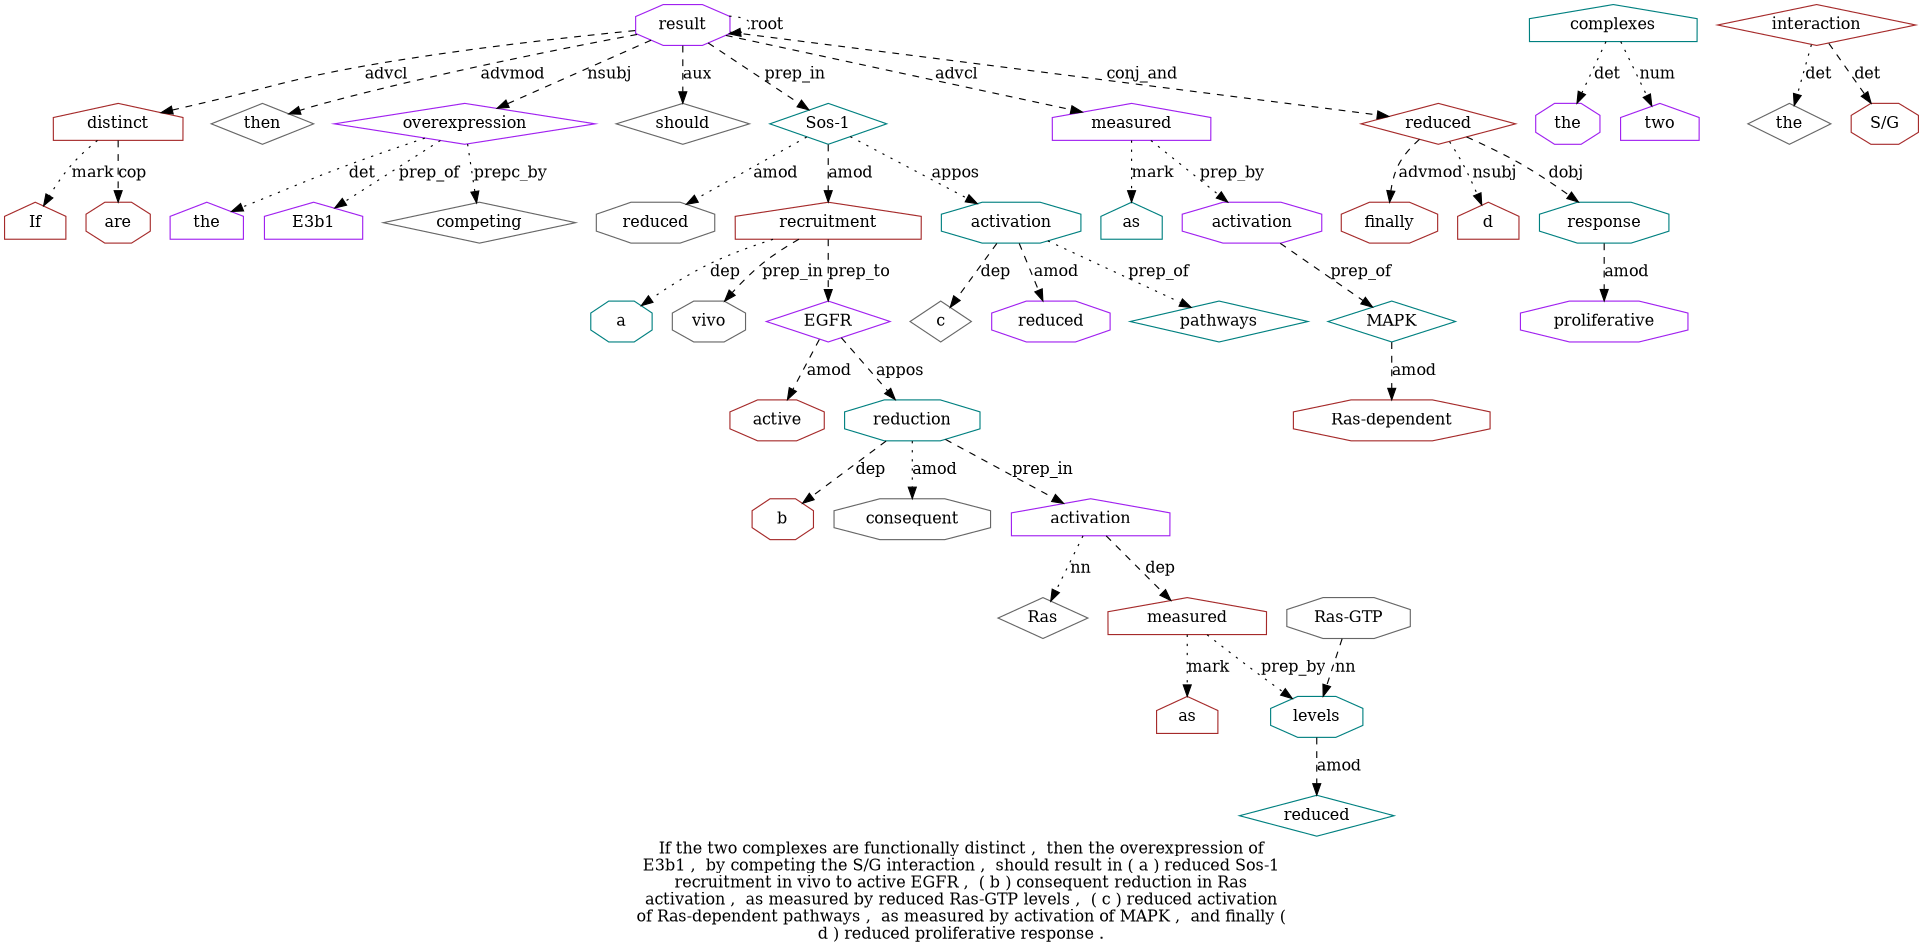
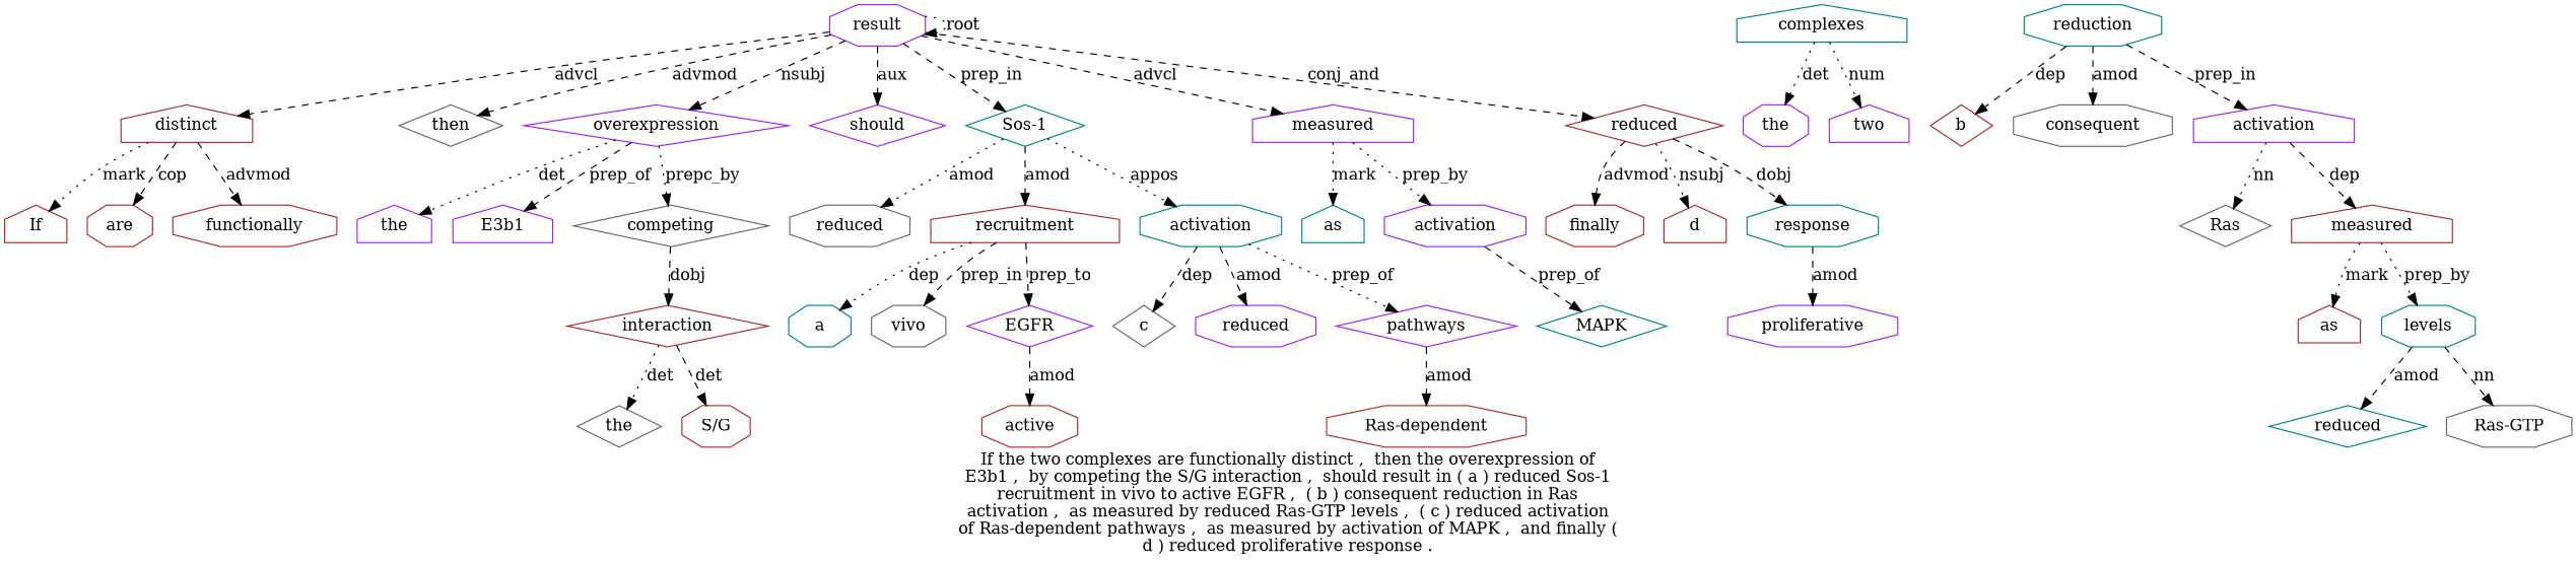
  digraph {
    label="If the two complexes are functionally distinct ,  then the overexpression of\nE3b1 ,  by competing the S/G interaction ,  should result in ( a ) reduced Sos-1\nrecruitment in vivo to active EGFR ,  ( b ) consequent reduction in Ras\nactivation ,  as measured by reduced Ras-GTP levels ,  ( c ) reduced activation\nof Ras-dependent pathways ,  as measured by activation of MAPK ,  and finally (\nd ) reduced proliferative response ."
    node [color=brown fillcolor=white shape=octagon style=filled]
    edge [style=dashed]
    n1 [label=distinct shape=house]
    n2 [label=If shape=house]
    n3 [label=are]
+   n4 [label=functionally]
    n5 [color=teal label=complexes shape=house]
    n6 [color=purple label=the]
    n7 [color=purple label=two shape=house]
    n8 [color=purple label=result]
    n9 [color=gray40 label=then shape=diamond]
    n10 [color=purple label=overexpression shape=diamond]
-   n11 [color=gray40 label=should shape=diamond]
+   n11 [color=purple label=should shape=diamond]
    n12 [color=teal label="Sos-1" shape=diamond]
    n13 [color=purple label=measured shape=house]
    n14 [label=reduced shape=diamond]
    n15 [color=purple label=the shape=house]
    n16 [color=purple label=E3b1 shape=house]
    n17 [color=gray40 label=competing shape=diamond]
    n18 [color=gray40 label=reduced]
    n19 [label=recruitment shape=house]
    n20 [color=teal label=activation]
    n21 [color=teal label=as shape=house]
    n22 [color=purple label=activation]
    n23 [label=finally]
    n24 [label=d shape=house]
    n25 [color=teal label=response]
    n26 [label=interaction shape=diamond]
    n27 [color=gray40 label=the shape=diamond]
    n28 [label="S/G"]
    n29 [color=teal label=a]
    n30 [color=gray40 label=vivo]
    n31 [color=purple label=EGFR shape=diamond]
    n32 [color=gray40 label=c shape=diamond]
    n33 [color=purple label=reduced]
-   n34 [color=teal label=pathways shape=diamond]
+   n34 [color=purple label=pathways shape=diamond]
    n35 [label=active]
    n36 [color=teal label=reduction]
-   n37 [label=b]
+   n37 [label=b shape=diamond]
    n38 [color=gray40 label=consequent]
    n39 [color=purple label=activation shape=house]
    n40 [color=gray40 label=Ras shape=diamond]
    n41 [label=measured shape=house]
    n42 [label=as shape=house]
    n43 [color=teal label=levels]
    n44 [color=teal label=reduced shape=diamond]
    n45 [color=gray40 label="Ras-GTP"]
    n46 [label="Ras-dependent"]
    n47 [color=teal label=MAPK shape=diamond]
    n48 [color=purple label=proliferative]
    n1 -> n2 [label=mark style=dotted]
    n1 -> n3 [label=cop]
+   n1 -> n4 [label=advmod]
    n5 -> n6 [label=det style=dotted]
    n5 -> n7 [label=num style=dotted]
    n8 -> n1 [label=advcl]
    n8 -> n8 [label=root style=dotted]
    n8 -> n9 [label=advmod]
    n8 -> n10 [label=nsubj]
    n8 -> n11 [label=aux]
    n8 -> n12 [label=prep_in]
    n8 -> n13 [label=advcl]
    n8 -> n14 [label=conj_and]
    n10 -> n15 [label=det style=dotted]
-   n10 -> n16 [label=prep_of style=dotted]
+   n10 -> n16 [label=prep_of]
    n10 -> n17 [label=prepc_by style=dotted]
    n12 -> n18 [label=amod style=dotted]
    n12 -> n19 [label=amod]
    n12 -> n20 [label=appos style=dotted]
    n13 -> n21 [label=mark style=dotted]
    n13 -> n22 [label=prep_by style=dotted]
    n14 -> n23 [label=advmod]
    n14 -> n24 [label=nsubj style=dotted]
    n14 -> n25 [label=dobj]
+   n17 -> n26 [label=dobj]
    n19 -> n29 [label=dep style=dotted]
    n19 -> n30 [label=prep_in]
    n19 -> n31 [label=prep_to]
    n20 -> n32 [label=dep]
    n20 -> n33 [label=amod]
    n20 -> n34 [label=prep_of style=dotted]
    n22 -> n47 [label=prep_of]
    n25 -> n48 [label=amod]
    n26 -> n27 [label=det style=dotted]
    n26 -> n28 [label=det]
    n31 -> n35 [label=amod]
-   n31 -> n36 [label=appos]
-   n47 -> n46 [label=amod]
+   n34 -> n46 [label=amod]
    n36 -> n37 [label=dep]
-   n36 -> n38 [label=amod style=dotted]
+   n36 -> n38 [label=amod]
    n36 -> n39 [label=prep_in]
    n39 -> n40 [label=nn style=dotted]
    n39 -> n41 [label=dep]
    n41 -> n42 [label=mark style=dotted]
    n41 -> n43 [label=prep_by style=dotted]
    n43 -> n44 [label=amod]
-   n45 -> n43 [label=nn]
+   n43 -> n45 [label=nn]
  }
